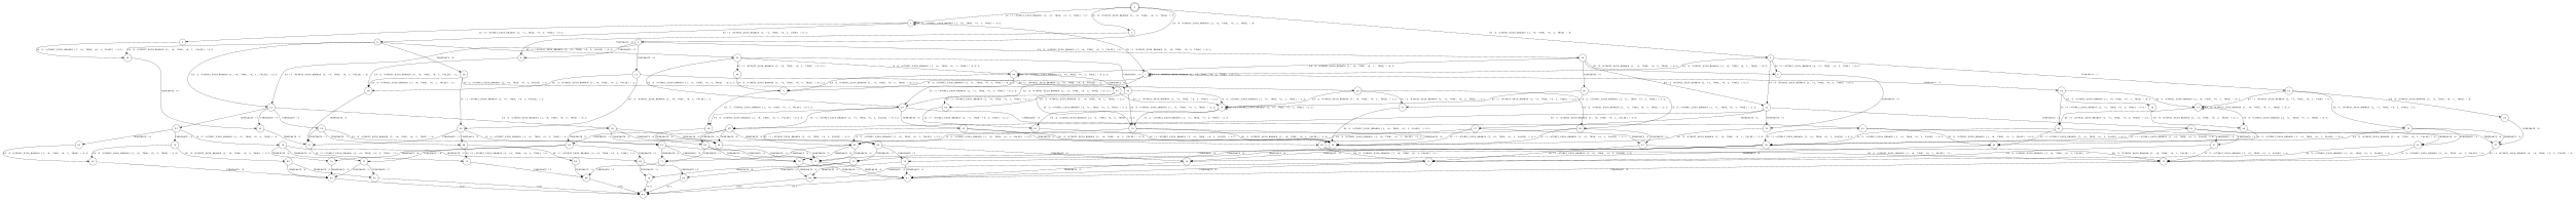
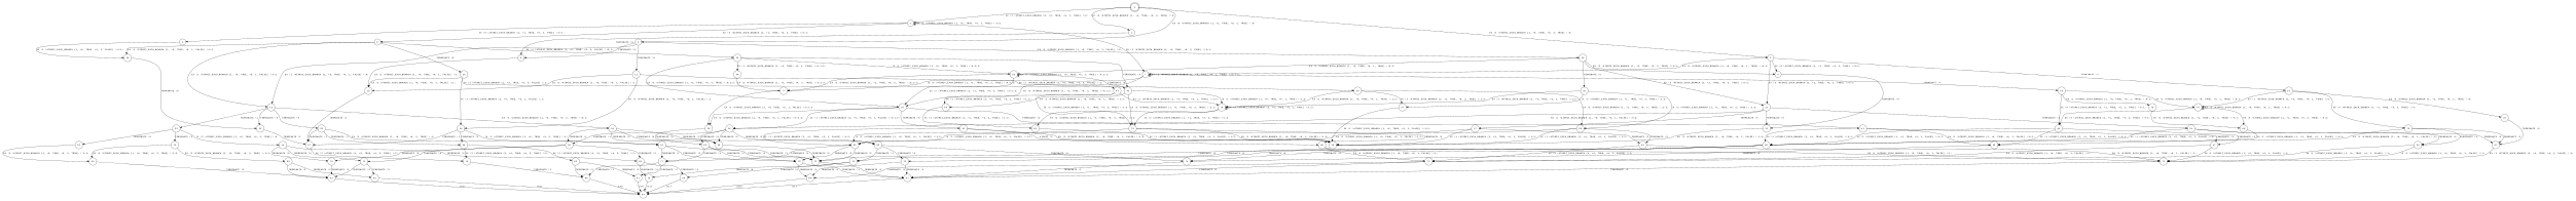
  digraph {
    fontname="Liberation Mono"
    node [fontname="Liberation Mono" shape=circle]
    edge [fontname="Liberation Mono"]
    0 [peripheries=2]
    1
    2
    3
    4
    5
    6
    7
    8
    9
    10
    11
    12
    13
    14
    15
    16
    17
    18
    19
    20
    21
    22
    23
    24
    25
    26
    27
    28
    29
    30
    31
    32
    33
    34
    35
    36
    37
    38
    39
    40
    41
    42
    43
    44
    45
    46
    47
    48
    49
    50
    51
    52
    53
    54
    55
    56
    57
    58
    59
    60
    61
    62
    63
    64
    65
    66
    67
    68
    69
    70
    71
    72
    73
    74
    75
    76
    77
    78
    79
    80
    81
    82
    83
    84
    85
    86
    87
    88
    89
    n91 [label=99]
+   91
    92
    93
    94
    0 -> 1 [label="EX !0 !ATOMIC_EXCH_BRANCH (1, +1, TRUE, +0, 2, TRUE) !:0:"]
    0 -> 2 [label="EX !1 !ATOMIC_EXCH_BRANCH (1, +0, TRUE, +0, 1, TRUE) !:0:"]
    0 -> 3 [label="EX !2 !ATOMIC_EXCH_BRANCH (1, +0, TRUE, +0, 3, TRUE) !:0:"]
    0 -> 4 [label="EX !0 !ATOMIC_EXCH_BRANCH (1, +1, TRUE, +0, 2, TRUE) !:0:"]
    1 -> 5 [label="TERMINATE !0"]
    2 -> 2 [label="EX !1 !ATOMIC_EXCH_BRANCH (1, +0, TRUE, +0, 1, TRUE) !:0:1:"]
    2 -> 6 [label="EX !0 !ATOMIC_EXCH_BRANCH (1, +1, TRUE, +0, 2, TRUE) !:0:1:"]
    2 -> 7 [label="EX !2 !ATOMIC_EXCH_BRANCH (1, +0, TRUE, +0, 3, TRUE) !:0:1:"]
    2 -> 8 [label="EX !0 !ATOMIC_EXCH_BRANCH (1, +1, TRUE, +0, 2, TRUE) !:0:1:"]
    3 -> 7 [label="EX !1 !ATOMIC_EXCH_BRANCH (1, +0, TRUE, +0, 1, TRUE) !:0:2:"]
    3 -> 9 [label="EX !0 !ATOMIC_EXCH_BRANCH (1, +1, TRUE, +0, 2, TRUE) !:0:2:"]
    3 -> 10 [label="TERMINATE !2"]
    3 -> 11 [label="EX !0 !ATOMIC_EXCH_BRANCH (1, +1, TRUE, +0, 2, TRUE) !:0:2:"]
    4 -> 5 [label="TERMINATE !0"]
    4 -> 12 [label="TERMINATE !0"]
    4 -> 13 [label="EX !1 !ATOMIC_EXCH_BRANCH (1, +0, TRUE, +0, 1, FALSE) !:0:"]
    4 -> 14 [label="EX !2 !ATOMIC_EXCH_BRANCH (1, +0, TRUE, +0, 3, FALSE) !:0:"]
    5 -> 15 [label="EX !1 !ATOMIC_EXCH_BRANCH (1, +0, TRUE, +0, 1, FALSE) !:1:"]
    6 -> 16 [label="EX !1 !ATOMIC_EXCH_BRANCH (1, +0, TRUE, +0, 1, FALSE) !:0:1:"]
    7 -> 7 [label="EX !1 !ATOMIC_EXCH_BRANCH (1, +0, TRUE, +0, 1, TRUE) !:0:1:2:"]
    7 -> 17 [label="EX !0 !ATOMIC_EXCH_BRANCH (1, +1, TRUE, +0, 2, TRUE) !:0:1:2:"]
    7 -> 18 [label="TERMINATE !2"]
    7 -> 19 [label="EX !0 !ATOMIC_EXCH_BRANCH (1, +1, TRUE, +0, 2, TRUE) !:0:1:2:"]
    8 -> 13 [label="EX !1 !ATOMIC_EXCH_BRANCH (1, +0, TRUE, +0, 1, FALSE) !:0:1:"]
    8 -> 16 [label="EX !1 !ATOMIC_EXCH_BRANCH (1, +0, TRUE, +0, 1, FALSE) !:0:1:"]
    8 -> 20 [label="TERMINATE !0"]
    8 -> 21 [label="EX !2 !ATOMIC_EXCH_BRANCH (1, +0, TRUE, +0, 3, FALSE) !:0:1:"]
    9 -> 22 [label="TERMINATE !0"]
    10 -> 23 [label="EX !0 !ATOMIC_EXCH_BRANCH (1, +1, TRUE, +0, 2, TRUE) !:0:"]
    10 -> 24 [label="EX !1 !ATOMIC_EXCH_BRANCH (1, +0, TRUE, +0, 1, TRUE) !:0:"]
    10 -> 25 [label="EX !0 !ATOMIC_EXCH_BRANCH (1, +1, TRUE, +0, 2, TRUE) !:0:"]
    11 -> 22 [label="TERMINATE !0"]
    11 -> 26 [label="TERMINATE !2"]
    11 -> 27 [label="TERMINATE !0"]
    11 -> 28 [label="EX !1 !ATOMIC_EXCH_BRANCH (1, +0, TRUE, +0, 1, FALSE) !:0:2:"]
    12 -> 15 [label="EX !1 !ATOMIC_EXCH_BRANCH (1, +0, TRUE, +0, 1, FALSE) !:1:"]
    12 -> 29 [label="EX !2 !ATOMIC_EXCH_BRANCH (1, +0, TRUE, +0, 3, FALSE) !:1:"]
    12 -> 30 [label="EX !1 !ATOMIC_EXCH_BRANCH (1, +0, TRUE, +0, 1, FALSE) !:1:"]
    13 -> 31 [label="TERMINATE !0"]
    13 -> 32 [label="TERMINATE !1"]
    13 -> 33 [label="TERMINATE !0"]
    13 -> 34 [label="EX !2 !ATOMIC_EXCH_BRANCH (1, +0, TRUE, +0, 3, TRUE) !:0:1:"]
    14 -> 9 [label="EX !2 !ATOMIC_EXCH_BRANCH (1, +1, TRUE, +0, 3, TRUE) !:0:2:"]
    14 -> 11 [label="EX !2 !ATOMIC_EXCH_BRANCH (1, +1, TRUE, +0, 3, TRUE) !:0:2:"]
    14 -> 35 [label="TERMINATE !0"]
    14 -> 36 [label="EX !1 !ATOMIC_EXCH_BRANCH (1, +0, TRUE, +0, 1, TRUE) !:0:2:"]
    15 -> 37 [label="TERMINATE !1"]
    16 -> 31 [label="TERMINATE !0"]
    17 -> 38 [label="EX !1 !ATOMIC_EXCH_BRANCH (1, +0, TRUE, +0, 1, FALSE) !:0:1:2:"]
    18 -> 24 [label="EX !1 !ATOMIC_EXCH_BRANCH (1, +0, TRUE, +0, 1, TRUE) !:0:1:"]
    18 -> 39 [label="EX !1 !ATOMIC_EXCH_BRANCH (1, +0, TRUE, +0, 1, TRUE) !:0:1:"]
    18 -> 40 [label="EX !0 !ATOMIC_EXCH_BRANCH (1, +1, TRUE, +0, 2, TRUE) !:0:1:"]
    19 -> 28 [label="EX !1 !ATOMIC_EXCH_BRANCH (1, +0, TRUE, +0, 1, FALSE) !:0:1:2:"]
    19 -> 38 [label="EX !1 !ATOMIC_EXCH_BRANCH (1, +0, TRUE, +0, 1, FALSE) !:0:1:2:"]
    19 -> 41 [label="TERMINATE !2"]
    19 -> 42 [label="TERMINATE !0"]
    20 -> 15 [label="EX !1 !ATOMIC_EXCH_BRANCH (1, +0, TRUE, +0, 1, FALSE) !:1:"]
    20 -> 30 [label="EX !1 !ATOMIC_EXCH_BRANCH (1, +0, TRUE, +0, 1, FALSE) !:1:"]
    20 -> 43 [label="EX !2 !ATOMIC_EXCH_BRANCH (1, +0, TRUE, +0, 3, FALSE) !:1:"]
    21 -> 19 [label="EX !2 !ATOMIC_EXCH_BRANCH (1, +1, TRUE, +0, 3, TRUE) !:0:1:2:"]
    21 -> 36 [label="EX !1 !ATOMIC_EXCH_BRANCH (1, +0, TRUE, +0, 1, TRUE) !:0:1:2:"]
    21 -> 44 [label="EX !1 !ATOMIC_EXCH_BRANCH (1, +0, TRUE, +0, 1, TRUE) !:0:1:2:"]
    21 -> 45 [label="TERMINATE !0"]
    22 -> 46 [label="EX !1 !ATOMIC_EXCH_BRANCH (1, +0, TRUE, +0, 1, FALSE) !:1:2:"]
    23 -> 47 [label="TERMINATE !0"]
    24 -> 24 [label="EX !1 !ATOMIC_EXCH_BRANCH (1, +0, TRUE, +0, 1, TRUE) !:0:1:"]
    24 -> 40 [label="EX !0 !ATOMIC_EXCH_BRANCH (1, +1, TRUE, +0, 2, TRUE) !:0:1:"]
    24 -> 48 [label="EX !0 !ATOMIC_EXCH_BRANCH (1, +1, TRUE, +0, 2, TRUE) !:0:1:"]
    25 -> 47 [label="TERMINATE !2"]
    25 -> 49 [label="TERMINATE !0"]
    25 -> 50 [label="EX !1 !ATOMIC_EXCH_BRANCH (1, +0, TRUE, +0, 1, FALSE) !:0:"]
    26 -> 47 [label="TERMINATE !0"]
    26 -> 49 [label="TERMINATE !0"]
    26 -> 50 [label="EX !1 !ATOMIC_EXCH_BRANCH (1, +0, TRUE, +0, 1, FALSE) !:0:"]
    27 -> 46 [label="EX !1 !ATOMIC_EXCH_BRANCH (1, +0, TRUE, +0, 1, FALSE) !:1:2:"]
    27 -> 51 [label="TERMINATE !2"]
    27 -> 52 [label="EX !1 !ATOMIC_EXCH_BRANCH (1, +0, TRUE, +0, 1, FALSE) !:1:2:"]
    28 -> 53 [label="TERMINATE !0"]
    28 -> 54 [label="TERMINATE !1"]
    28 -> 55 [label="TERMINATE !2"]
    28 -> 56 [label="TERMINATE !0"]
    29 -> 57 [label="EX !2 !ATOMIC_EXCH_BRANCH (1, +1, TRUE, +0, 3, TRUE) !:1:2:"]
    29 -> 58 [label="EX !1 !ATOMIC_EXCH_BRANCH (1, +0, TRUE, +0, 1, TRUE) !:1:2:"]
    29 -> 59 [label="EX !2 !ATOMIC_EXCH_BRANCH (1, +1, TRUE, +0, 3, TRUE) !:1:2:"]
    30 -> 37 [label="TERMINATE !1"]
    30 -> 60 [label="TERMINATE !1"]
    30 -> 61 [label="EX !2 !ATOMIC_EXCH_BRANCH (1, +0, TRUE, +0, 3, TRUE) !:1:"]
    31 -> 37 [label="TERMINATE !1"]
    32 -> 62 [label="TERMINATE !0"]
    32 -> 63 [label="TERMINATE !0"]
    32 -> 64 [label="EX !2 !ATOMIC_EXCH_BRANCH (1, +0, TRUE, +0, 3, TRUE) !:0:"]
    33 -> 37 [label="TERMINATE !1"]
    33 -> 60 [label="TERMINATE !1"]
    33 -> 61 [label="EX !2 !ATOMIC_EXCH_BRANCH (1, +0, TRUE, +0, 3, TRUE) !:1:"]
    34 -> 53 [label="TERMINATE !0"]
    34 -> 54 [label="TERMINATE !1"]
    34 -> 55 [label="TERMINATE !2"]
    34 -> 56 [label="TERMINATE !0"]
    35 -> 57 [label="EX !2 !ATOMIC_EXCH_BRANCH (1, +1, TRUE, +0, 3, TRUE) !:1:2:"]
    35 -> 58 [label="EX !1 !ATOMIC_EXCH_BRANCH (1, +0, TRUE, +0, 1, TRUE) !:1:2:"]
    35 -> 59 [label="EX !2 !ATOMIC_EXCH_BRANCH (1, +1, TRUE, +0, 3, TRUE) !:1:2:"]
    36 -> 17 [label="EX !2 !ATOMIC_EXCH_BRANCH (1, +1, TRUE, +0, 3, TRUE) !:0:1:2:"]
    36 -> 19 [label="EX !2 !ATOMIC_EXCH_BRANCH (1, +1, TRUE, +0, 3, TRUE) !:0:1:2:"]
    36 -> 36 [label="EX !1 !ATOMIC_EXCH_BRANCH (1, +0, TRUE, +0, 1, TRUE) !:0:1:2:"]
    36 -> 45 [label="TERMINATE !0"]
    37 -> 65 [label="EX !2 !ATOMIC_EXCH_BRANCH (1, +0, TRUE, +0, 3, TRUE) !:2:"]
    38 -> 53 [label="TERMINATE !0"]
    39 -> 48 [label="EX !0 !ATOMIC_EXCH_BRANCH (1, +1, TRUE, +0, 2, TRUE) !:0:1:"]
    40 -> 50 [label="EX !1 !ATOMIC_EXCH_BRANCH (1, +0, TRUE, +0, 1, FALSE) !:0:1:"]
    40 -> 66 [label="EX !1 !ATOMIC_EXCH_BRANCH (1, +0, TRUE, +0, 1, FALSE) !:0:1:"]
    40 -> 67 [label="TERMINATE !0"]
    41 -> 50 [label="EX !1 !ATOMIC_EXCH_BRANCH (1, +0, TRUE, +0, 1, FALSE) !:0:1:"]
    41 -> 66 [label="EX !1 !ATOMIC_EXCH_BRANCH (1, +0, TRUE, +0, 1, FALSE) !:0:1:"]
    41 -> 67 [label="TERMINATE !0"]
    42 -> 46 [label="EX !1 !ATOMIC_EXCH_BRANCH (1, +0, TRUE, +0, 1, FALSE) !:1:2:"]
    42 -> 52 [label="EX !1 !ATOMIC_EXCH_BRANCH (1, +0, TRUE, +0, 1, FALSE) !:1:2:"]
-   42 -> 68 [label="TERMINATE !2"]
+   42 -> 68 [label="ATOMIC !2"]
    43 -> 58 [label="EX !1 !ATOMIC_EXCH_BRANCH (1, +0, TRUE, +0, 1, TRUE) !:1:2:"]
    43 -> 69 [label="EX !1 !ATOMIC_EXCH_BRANCH (1, +0, TRUE, +0, 1, TRUE) !:1:2:"]
    43 -> 70 [label="EX !2 !ATOMIC_EXCH_BRANCH (1, +1, TRUE, +0, 3, TRUE) !:1:2:"]
    44 -> 17 [label="EX !2 !ATOMIC_EXCH_BRANCH (1, +1, TRUE, +0, 3, TRUE) !:0:1:2:"]
    45 -> 58 [label="EX !1 !ATOMIC_EXCH_BRANCH (1, +0, TRUE, +0, 1, TRUE) !:1:2:"]
    45 -> 69 [label="EX !1 !ATOMIC_EXCH_BRANCH (1, +0, TRUE, +0, 1, TRUE) !:1:2:"]
    45 -> 70 [label="EX !2 !ATOMIC_EXCH_BRANCH (1, +1, TRUE, +0, 3, TRUE) !:1:2:"]
    46 -> 71 [label="TERMINATE !2"]
    47 -> 72 [label="EX !1 !ATOMIC_EXCH_BRANCH (1, +0, TRUE, +0, 1, FALSE) !:1:"]
    48 -> 66 [label="EX !1 !ATOMIC_EXCH_BRANCH (1, +0, TRUE, +0, 1, FALSE) !:0:1:"]
    49 -> 72 [label="EX !1 !ATOMIC_EXCH_BRANCH (1, +0, TRUE, +0, 1, FALSE) !:1:"]
    49 -> 73 [label="EX !1 !ATOMIC_EXCH_BRANCH (1, +0, TRUE, +0, 1, FALSE) !:1:"]
    50 -> 74 [label="TERMINATE !0"]
    50 -> 75 [label="TERMINATE !1"]
    50 -> 76 [label="TERMINATE !0"]
    51 -> 72 [label="EX !1 !ATOMIC_EXCH_BRANCH (1, +0, TRUE, +0, 1, FALSE) !:1:"]
    51 -> 73 [label="EX !1 !ATOMIC_EXCH_BRANCH (1, +0, TRUE, +0, 1, FALSE) !:1:"]
    52 -> 71 [label="TERMINATE !2"]
    52 -> 77 [label="TERMINATE !1"]
    52 -> 78 [label="TERMINATE !2"]
    53 -> 71 [label="TERMINATE !2"]
    54 -> 79 [label="TERMINATE !0"]
    54 -> 80 [label="TERMINATE !2"]
    54 -> 81 [label="TERMINATE !0"]
    55 -> 74 [label="TERMINATE !0"]
    55 -> 75 [label="TERMINATE !1"]
    55 -> 76 [label="TERMINATE !0"]
    56 -> 71 [label="TERMINATE !2"]
    56 -> 77 [label="TERMINATE !1"]
    56 -> 78 [label="TERMINATE !2"]
    57 -> 46 [label="EX !1 !ATOMIC_EXCH_BRANCH (1, +0, TRUE, +0, 1, FALSE) !:1:2:"]
    58 -> 58 [label="EX !1 !ATOMIC_EXCH_BRANCH (1, +0, TRUE, +0, 1, TRUE) !:1:2:"]
    58 -> 70 [label="EX !2 !ATOMIC_EXCH_BRANCH (1, +1, TRUE, +0, 3, TRUE) !:1:2:"]
    58 -> 82 [label="EX !2 !ATOMIC_EXCH_BRANCH (1, +1, TRUE, +0, 3, TRUE) !:1:2:"]
    59 -> 46 [label="EX !1 !ATOMIC_EXCH_BRANCH (1, +0, TRUE, +0, 1, FALSE) !:1:2:"]
    59 -> 51 [label="TERMINATE !2"]
    59 -> 52 [label="EX !1 !ATOMIC_EXCH_BRANCH (1, +0, TRUE, +0, 1, FALSE) !:1:2:"]
    60 -> 65 [label="EX !2 !ATOMIC_EXCH_BRANCH (1, +0, TRUE, +0, 3, TRUE) !:2:"]
    60 -> 83 [label="EX !2 !ATOMIC_EXCH_BRANCH (1, +0, TRUE, +0, 3, TRUE) !:2:"]
    61 -> 71 [label="TERMINATE !2"]
    61 -> 77 [label="TERMINATE !1"]
    61 -> 78 [label="TERMINATE !2"]
    62 -> 84 [label="EX !2 !ATOMIC_EXCH_BRANCH (1, +0, TRUE, +0, 3, TRUE) !:1:2:"]
    63 -> 84 [label="EX !2 !ATOMIC_EXCH_BRANCH (1, +0, TRUE, +0, 3, TRUE) !:1:2:"]
    63 -> 85 [label="EX !2 !ATOMIC_EXCH_BRANCH (1, +0, TRUE, +0, 3, TRUE) !:1:2:"]
    64 -> 79 [label="TERMINATE !0"]
    64 -> 80 [label="TERMINATE !2"]
    64 -> 81 [label="TERMINATE !0"]
    65 -> 86 [label="TERMINATE !2"]
    66 -> 74 [label="TERMINATE !0"]
    67 -> 72 [label="EX !1 !ATOMIC_EXCH_BRANCH (1, +0, TRUE, +0, 1, FALSE) !:1:"]
    67 -> 73 [label="EX !1 !ATOMIC_EXCH_BRANCH (1, +0, TRUE, +0, 1, FALSE) !:1:"]
    68 -> 72 [label="EX !1 !ATOMIC_EXCH_BRANCH (1, +0, TRUE, +0, 1, FALSE) !:1:"]
    68 -> 73 [label="EX !1 !ATOMIC_EXCH_BRANCH (1, +0, TRUE, +0, 1, FALSE) !:1:"]
    69 -> 82 [label="EX !2 !ATOMIC_EXCH_BRANCH (1, +1, TRUE, +0, 3, TRUE) !:1:2:"]
    70 -> 46 [label="EX !1 !ATOMIC_EXCH_BRANCH (1, +0, TRUE, +0, 1, FALSE) !:1:2:"]
    70 -> 52 [label="EX !1 !ATOMIC_EXCH_BRANCH (1, +0, TRUE, +0, 1, FALSE) !:1:2:"]
    70 -> 68 [label="TERMINATE !2"]
    71 -> 87 [label="TERMINATE !1"]
    72 -> 87 [label="TERMINATE !1"]
    73 -> 87 [label="TERMINATE !1"]
    73 -> 88 [label="TERMINATE !1"]
    74 -> 87 [label="TERMINATE !1"]
    75 -> 89 [label="TERMINATE !0"]
    75 -> n91 [label="TERMINATE !0"]
    76 -> 87 [label="TERMINATE !1"]
    76 -> 88 [label="TERMINATE !1"]
    77 -> 86 [label="TERMINATE !2"]
+   77 -> 91 [label="TERMINATE !2"]
    78 -> 87 [label="TERMINATE !1"]
    78 -> 88 [label="TERMINATE !1"]
    79 -> 92 [label="TERMINATE !2"]
    80 -> 89 [label="TERMINATE !0"]
    80 -> n91 [label="TERMINATE !0"]
    81 -> 92 [label="TERMINATE !2"]
    81 -> 93 [label="TERMINATE !2"]
    82 -> 46 [label="EX !1 !ATOMIC_EXCH_BRANCH (1, +0, TRUE, +0, 1, FALSE) !:1:2:"]
    83 -> 86 [label="TERMINATE !2"]
+   83 -> 91 [label="TERMINATE !2"]
    84 -> 92 [label="TERMINATE !2"]
    85 -> 92 [label="TERMINATE !2"]
    85 -> 93 [label="TERMINATE !2"]
    86 -> 94 [label=exit]
    87 -> 94 [label=exit]
    88 -> 94 [label=exit]
    89 -> 94 [label=exit]
    n91 -> 94 [label=exit]
+   91 -> 94 [label=exit]
    92 -> 94 [label=exit]
    93 -> 94 [label=exit]
  }
